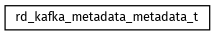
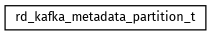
  digraph {
    rankdir=LR
    fontname="Fira Sans"
-   n1 [color=black fillcolor=white fontname="Fira Sans" fontsize=10 height=0.2 label=rd_kafka_metadata_metadata_t shape=record style=filled width=0.4]
+   n1 [color=black fillcolor=white fontname="Fira Sans" fontsize=10 height=0.2 label=rd_kafka_metadata_partition_t shape=record style=filled width=0.4]
  }
